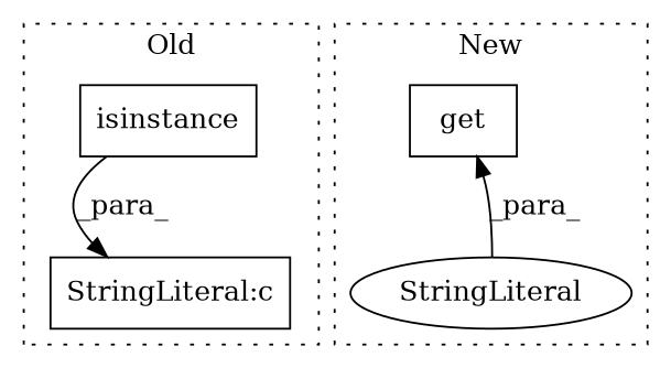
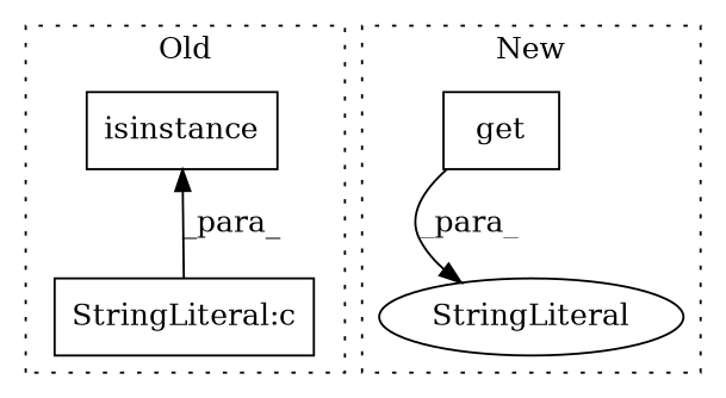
  digraph {
    node [a=32 shape=box]
    n1 [l="11,1" label=isinstance s="5437,5457"]
    n2 [a=27 l=4 label="StringLiteral:c" s=5458]
    n3 [l="4,1" label=get s="5975,5995"]
    n4 [a=45 l=11 label=StringLiteral s=5979 shape=ellipse]
    subgraph cluster_1 {
      label=Old
      style=dotted
      n1
      n2
    }
    subgraph cluster_2 {
      label=New
      style=dotted
      n3
      n4
    }
-   n1 -> n2 [label=_para_]
-   n4 -> n3 [label=_para_]
+   n2 -> n1 [label=_para_]
+   n3 -> n4 [label=_para_]
  }
